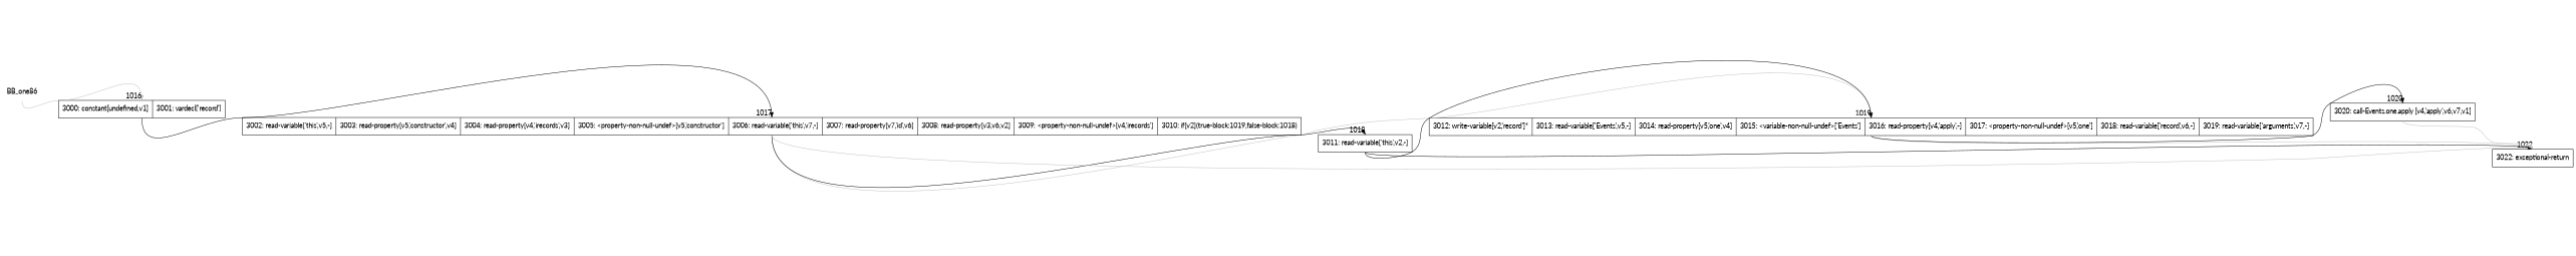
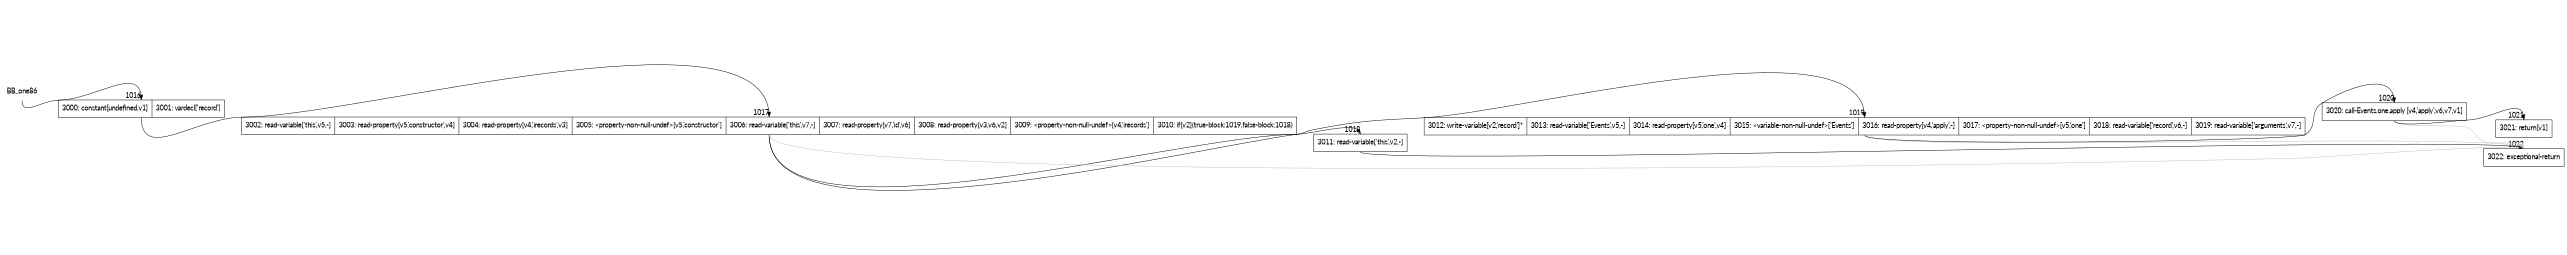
  digraph {
    fontname=Lato
    rankdir=LR
    node [fontname=Lato shape=record]
    edge [fontname=Lato headport=n tailport=s]
    n1 [label=BB_one86 shape=none]
    n2 [label="{3000: constant[undefined,v1]|3001: vardecl['record']}"]
    n3 [label="{3002: read-variable['this',v5,-]|3003: read-property[v5,'constructor',v4]|3004: read-property[v4,'irecords',v3]|3005: \<property-non-null-undef\>[v5,'constructor']|3006: read-variable['this',v7,-]|3007: read-property[v7,'id',v6]|3008: read-property[v3,v6,v2]|3009: \<property-non-null-undef\>[v4,'irecords']|3010: if[v2](true-block:1019,false-block:1018)}"]
    n4 [label="{3012: write-variable[v2,'record']*|3013: read-variable['Events',v5,-]|3014: read-property[v5,'one',v4]|3015: \<variable-non-null-undef\>['Events']|3016: read-property[v4,'apply',-]|3017: \<property-non-null-undef\>[v5,'one']|3018: read-variable['record',v6,-]|3019: read-variable['arguments',v7,-]}"]
    n5 [label="{3011: read-variable['this',v2,-]}"]
    n6 [label="{3022: exceptional-return}"]
    n7 [label="{3020: call-Events.one.apply [v4,'apply',v6,v7,v1]}"]
-   n1 -> n2 [headlabel="    1016" color=gray]
+   n8 [label="{3021: return[v1]}"]
+   n1 -> n2 [headlabel="    1016"]
    n2 -> n3 [headlabel="      1017"]
-   n3 -> n4 [headlabel="      1019" color=gray]
+   n3 -> n4 [headlabel="      1019"]
    n3 -> n5 [headlabel="      1018"]
    n3 -> n6 [color=gray headlabel="      1022"]
    n4 -> n6 [color=gray]
    n4 -> n7 [headlabel="      1020"]
-   n5 -> n4
    n5 -> n6 [color=black]
    n7 -> n6 [color=gray]
+   n7 -> n8 [headlabel="      1021"]
  }
